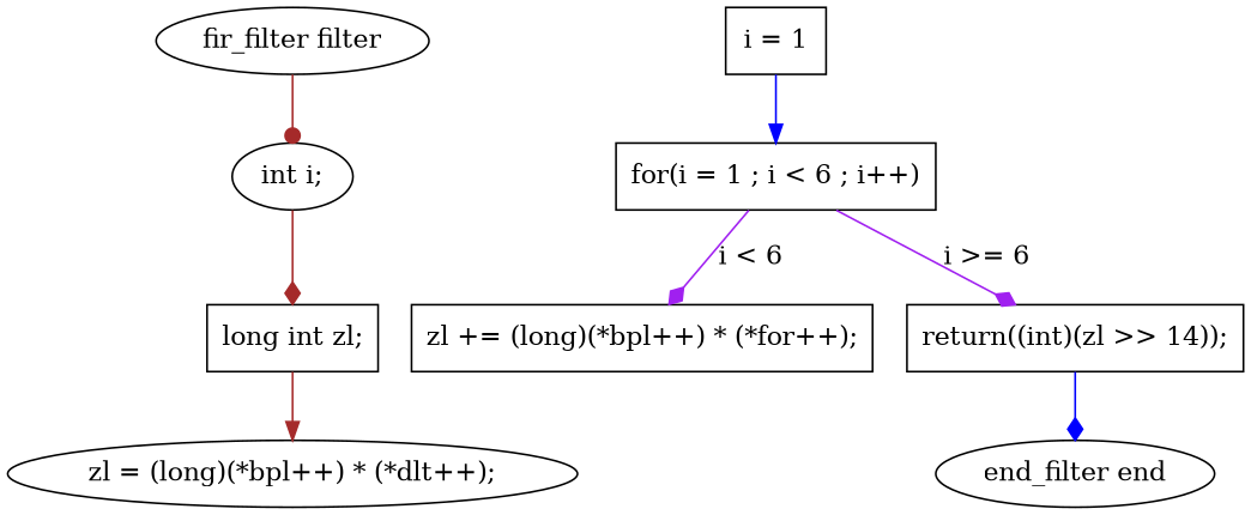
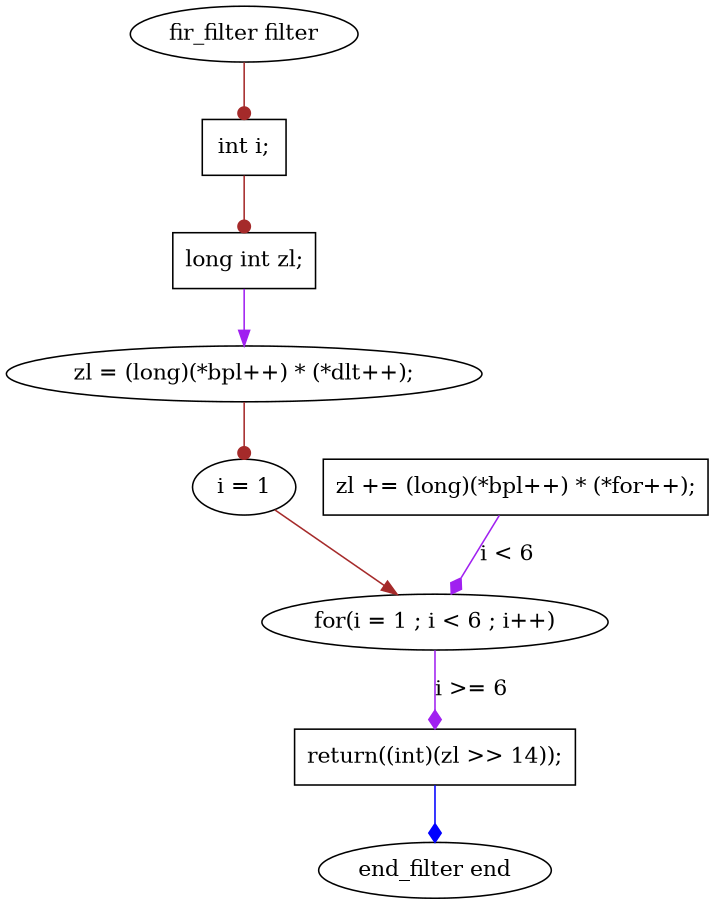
  digraph {
    fontname="DejaVu Serif"
    rankdir=TB
    node [fontname="DejaVu Serif" shape=box]
    edge [arrowhead=dot color=brown fontname="DejaVu Serif"]
    n1 [label="fir_filter filter" shape=ellipse]
-   n2 [label="int i;" shape=ellipse]
+   n2 [label="int i;"]
    n3 [label="long int zl;"]
    n4 [label="end_filter end" shape=ellipse]
    n5 [label="zl = (long)(*bpl++) * (*dlt++);" shape=ellipse]
-   n6 [label="i = 1"]
-   n7 [label="for(i = 1 ; i < 6 ; i++)"]
+   n6 [label="i = 1" shape=ellipse]
+   n7 [label="for(i = 1 ; i < 6 ; i++)" shape=ellipse]
    n8 [label="zl += (long)(*bpl++) * (*for++);"]
    n9 [label="return((int)(zl >> 14));"]
    n1 -> n2
-   n2 -> n3 [arrowhead=diamond]
-   n3 -> n5 [arrowhead=normal]
-   n6 -> n7 [arrowhead=normal color=blue]
-   n7 -> n8 [arrowhead=diamond color=purple label="i < 6"]
+   n2 -> n3
+   n3 -> n5 [arrowhead=normal color=purple]
+   n5 -> n6
+   n6 -> n7 [arrowhead=normal]
+   n8 -> n7 [arrowhead=diamond color=purple label="i < 6"]
    n7 -> n9 [arrowhead=diamond color=purple label="i >= 6"]
    n9 -> n4 [arrowhead=diamond color=blue]
  }
